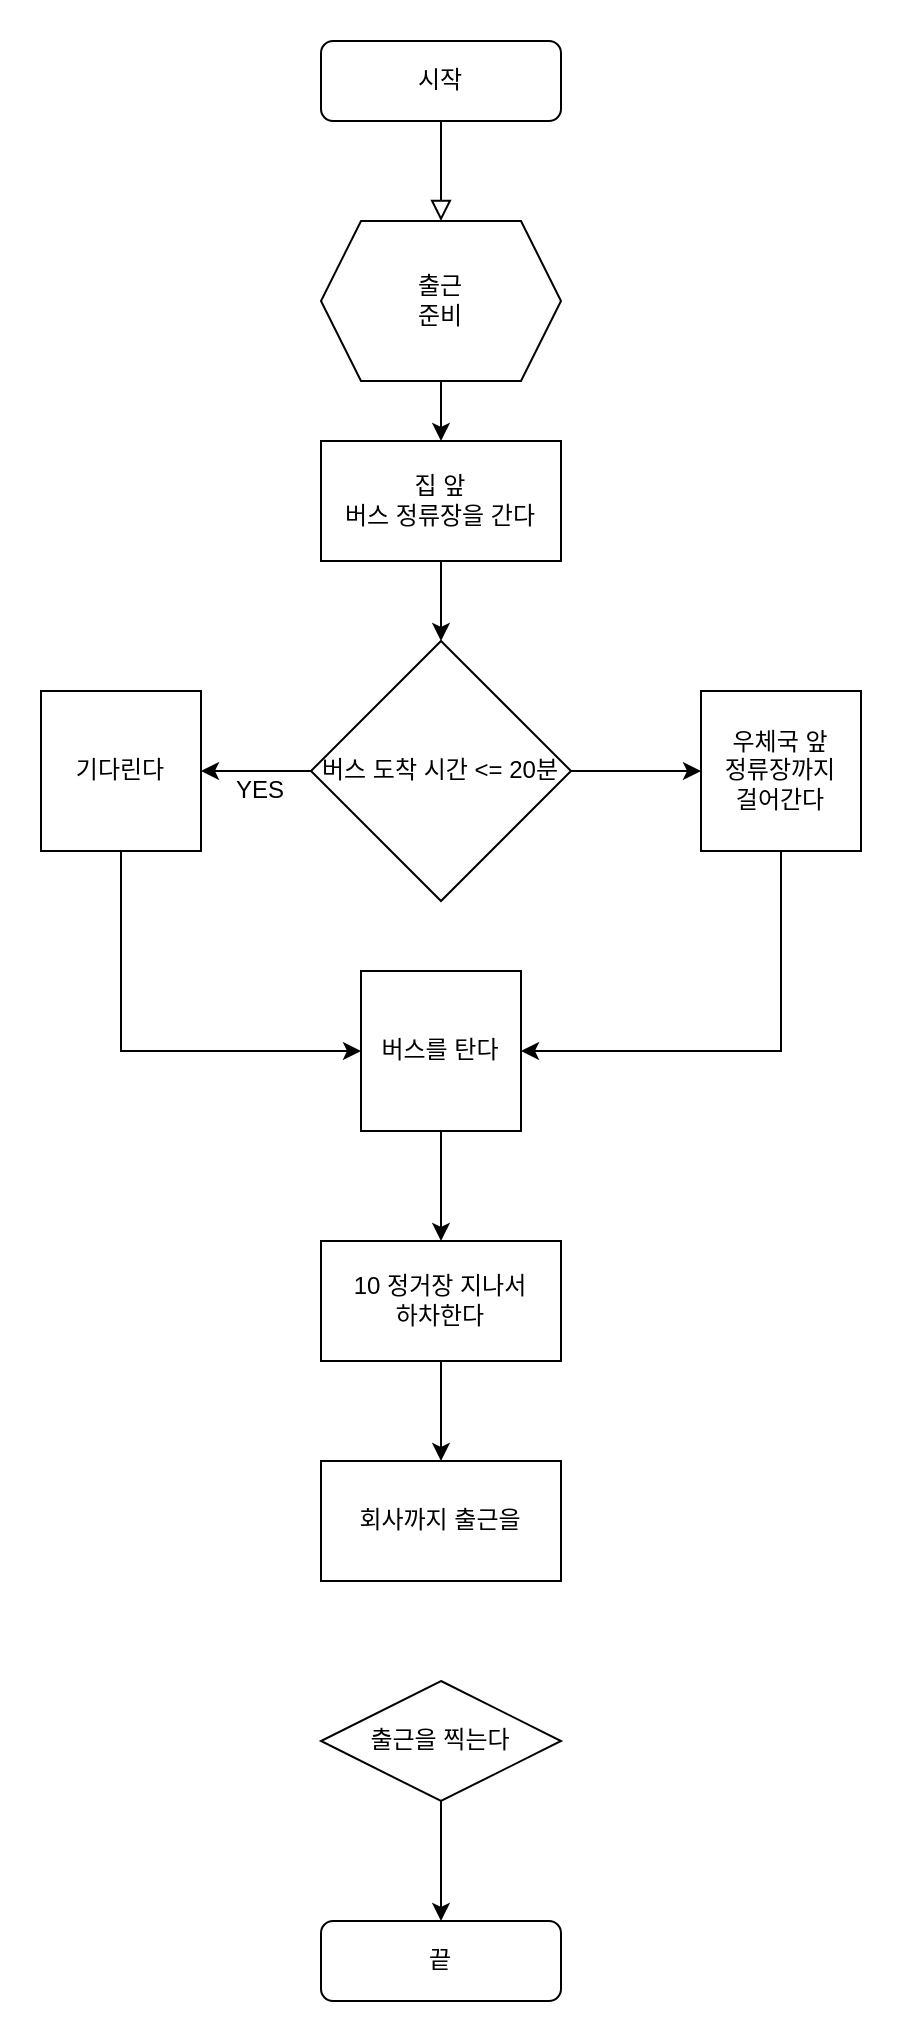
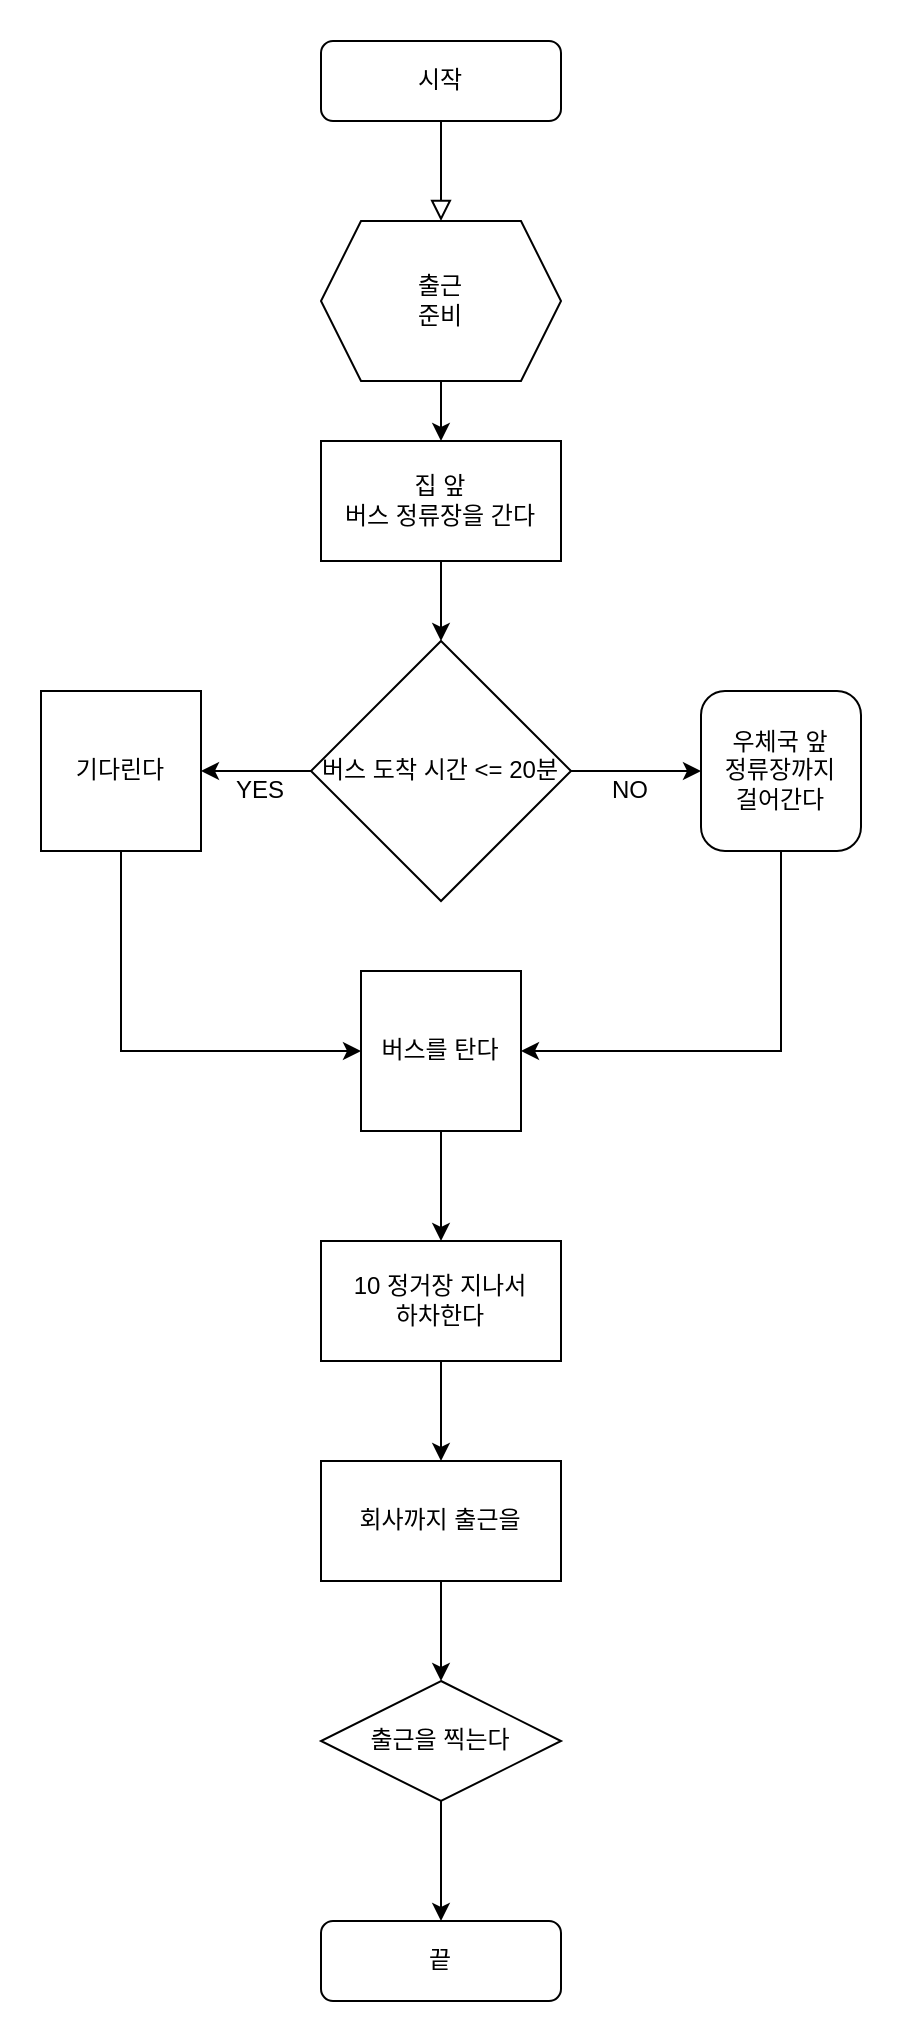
  <mxCell id="0" />
  <mxCell id="1" parent="0" />
  <mxCell id="2" value="" style="rounded=0;html=1;jettySize=auto;orthogonalLoop=1;fontSize=11;endArrow=block;endFill=0;endSize=8;strokeWidth=1;shadow=0;labelBackgroundColor=none;edgeStyle=orthogonalEdgeStyle;" parent="1" source="3" edge="1"><mxGeometry relative="1" as="geometry"><mxPoint x="220" y="110" as="targetPoint" /></mxGeometry></mxCell>
  <mxCell id="3" value="시작" style="rounded=1;whiteSpace=wrap;html=1;fontSize=12;glass=0;strokeWidth=1;shadow=0;" parent="1" vertex="1"><mxGeometry x="160" y="20" width="120" height="40" as="geometry" /></mxCell>
  <mxCell id="4" value="끝" style="rounded=1;whiteSpace=wrap;html=1;fontSize=12;glass=0;strokeWidth=1;shadow=0;" parent="1" vertex="1"><mxGeometry x="160" y="960" width="120" height="40" as="geometry" /></mxCell>
  <mxCell id="5" value="" style="edgeStyle=orthogonalEdgeStyle;rounded=0;orthogonalLoop=1;jettySize=auto;html=1;" edge="1" parent="1" source="6" target="8"><mxGeometry relative="1" as="geometry" /></mxCell>
  <mxCell id="6" value="출근 &lt;br&gt;준비" style="shape=hexagon;perimeter=hexagonPerimeter2;whiteSpace=wrap;html=1;fixedSize=1;" vertex="1" parent="1"><mxGeometry x="160" y="110" width="120" height="80" as="geometry" /></mxCell>
  <mxCell id="7" value="" style="edgeStyle=orthogonalEdgeStyle;rounded=0;orthogonalLoop=1;jettySize=auto;html=1;" edge="1" parent="1" source="8" target="11"><mxGeometry relative="1" as="geometry" /></mxCell>
  <mxCell id="8" value="집 앞 &lt;br&gt;버스 정류장을 간다" style="rounded=0;whiteSpace=wrap;html=1;" vertex="1" parent="1"><mxGeometry x="160" y="220" width="120" height="60" as="geometry" /></mxCell>
  <mxCell id="9" value="" style="edgeStyle=orthogonalEdgeStyle;rounded=0;orthogonalLoop=1;jettySize=auto;html=1;" edge="1" parent="1" source="11" target="13"><mxGeometry relative="1" as="geometry" /></mxCell>
  <mxCell id="10" value="" style="edgeStyle=orthogonalEdgeStyle;rounded=0;orthogonalLoop=1;jettySize=auto;html=1;" edge="1" parent="1" source="11" target="15"><mxGeometry relative="1" as="geometry" /></mxCell>
  <mxCell id="11" value="버스 도착 시간 &amp;lt;= 20분" style="rhombus;whiteSpace=wrap;html=1;" vertex="1" parent="1"><mxGeometry x="155" y="320" width="130" height="130" as="geometry" /></mxCell>
  <mxCell id="12" style="edgeStyle=orthogonalEdgeStyle;rounded=0;orthogonalLoop=1;jettySize=auto;html=1;entryX=1;entryY=0.5;entryDx=0;entryDy=0;" edge="1" parent="1" source="13" target="19"><mxGeometry relative="1" as="geometry"><Array as="points"><mxPoint x="390" y="525" /></Array></mxGeometry></mxCell>
- <mxCell id="13" value="우체국 앞 &lt;br&gt;정류장까지 &lt;br&gt;걸어간다" style="whiteSpace=wrap;html=1;aspect=fixed;" vertex="1" parent="1"><mxGeometry x="350" y="345" width="80" height="80" as="geometry" /></mxCell>
+ <mxCell id="13" value="우체국 앞 &lt;br&gt;정류장까지 &lt;br&gt;걸어간다" style="whiteSpace=wrap;html=1;aspect=fixed;rounded=1;" vertex="1" parent="1"><mxGeometry x="350" y="345" width="80" height="80" as="geometry" /></mxCell>
  <mxCell id="14" style="edgeStyle=orthogonalEdgeStyle;rounded=0;orthogonalLoop=1;jettySize=auto;html=1;entryX=0;entryY=0.5;entryDx=0;entryDy=0;" edge="1" parent="1" source="15" target="19"><mxGeometry relative="1" as="geometry"><Array as="points"><mxPoint x="60" y="525" /></Array></mxGeometry></mxCell>
  <mxCell id="15" value="기다린다" style="whiteSpace=wrap;html=1;aspect=fixed;" vertex="1" parent="1"><mxGeometry x="20" y="345" width="80" height="80" as="geometry" /></mxCell>
  <mxCell id="16" value="YES" style="text;html=1;strokeColor=none;fillColor=none;align=center;verticalAlign=middle;whiteSpace=wrap;rounded=0;" vertex="1" parent="1"><mxGeometry x="100" y="380" width="60" height="30" as="geometry" /></mxCell>
+ <mxCell id="17" value="NO" style="text;html=1;strokeColor=none;fillColor=none;align=center;verticalAlign=middle;whiteSpace=wrap;rounded=0;" vertex="1" parent="1"><mxGeometry x="285" y="380" width="60" height="30" as="geometry" /></mxCell>
  <mxCell id="18" value="" style="edgeStyle=orthogonalEdgeStyle;rounded=0;orthogonalLoop=1;jettySize=auto;html=1;" edge="1" parent="1" source="19" target="21"><mxGeometry relative="1" as="geometry" /></mxCell>
  <mxCell id="19" value="버스를 탄다" style="whiteSpace=wrap;html=1;aspect=fixed;" vertex="1" parent="1"><mxGeometry x="180" y="485" width="80" height="80" as="geometry" /></mxCell>
  <mxCell id="20" value="" style="edgeStyle=orthogonalEdgeStyle;rounded=0;orthogonalLoop=1;jettySize=auto;html=1;" edge="1" parent="1" source="21" target="23"><mxGeometry relative="1" as="geometry" /></mxCell>
  <mxCell id="21" value="10 정거장 지나서 &lt;br&gt;하차한다" style="rounded=0;whiteSpace=wrap;html=1;" vertex="1" parent="1"><mxGeometry x="160" y="620" width="120" height="60" as="geometry" /></mxCell>
+ <mxCell id="22" value="" style="edgeStyle=orthogonalEdgeStyle;rounded=0;orthogonalLoop=1;jettySize=auto;html=1;" edge="1" parent="1" source="23" target="25"><mxGeometry relative="1" as="geometry" /></mxCell>
  <mxCell id="23" value="회사까지 출근을" style="rounded=0;whiteSpace=wrap;html=1;" vertex="1" parent="1"><mxGeometry x="160" y="730" width="120" height="60" as="geometry" /></mxCell>
  <mxCell id="24" value="" style="edgeStyle=orthogonalEdgeStyle;rounded=0;orthogonalLoop=1;jettySize=auto;html=1;" edge="1" parent="1" source="25" target="4"><mxGeometry relative="1" as="geometry" /></mxCell>
  <mxCell id="25" value="출근을 찍는다" style="rhombus;whiteSpace=wrap;html=1;" vertex="1" parent="1"><mxGeometry x="160" y="840" width="120" height="60" as="geometry" /></mxCell>
